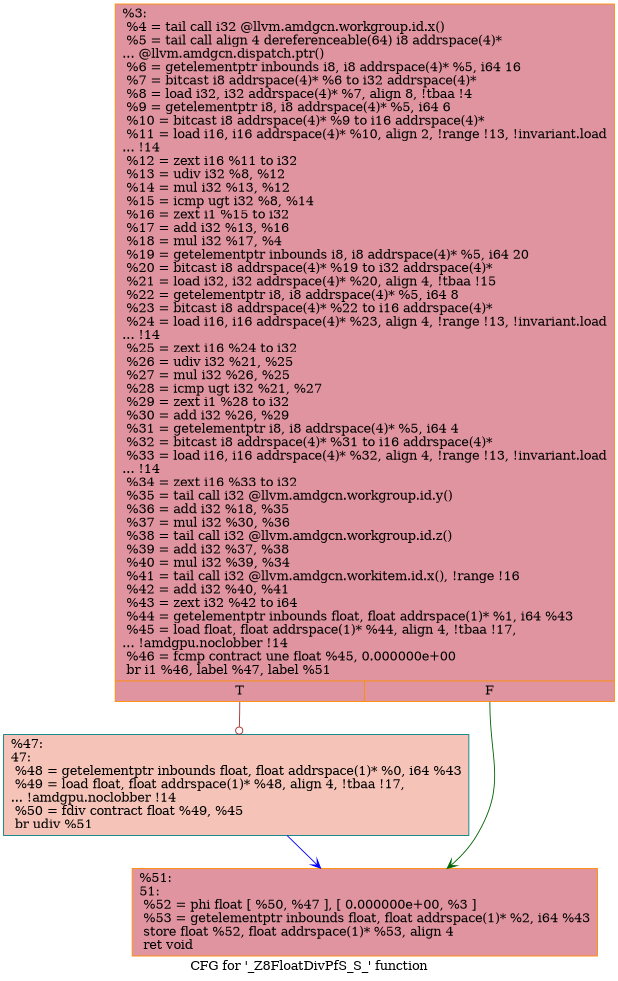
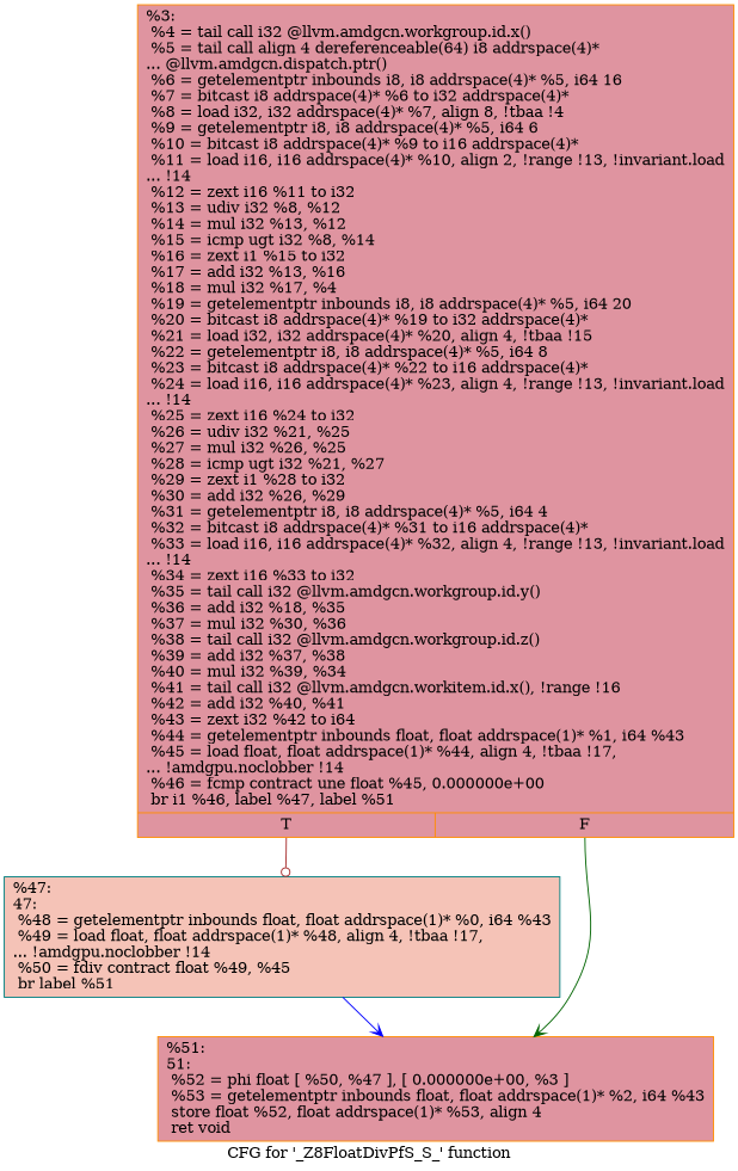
  digraph {
    label="CFG for '_Z8FloatDivPfS_S_' function"
    node [color=darkorange fillcolor="#b70d2870" shape=record style=filled]
    edge [arrowhead=vee]
    n1 [label="{%3:\l  %4 = tail call i32 @llvm.amdgcn.workgroup.id.x()\l  %5 = tail call align 4 dereferenceable(64) i8 addrspace(4)*\l... @llvm.amdgcn.dispatch.ptr()\l  %6 = getelementptr inbounds i8, i8 addrspace(4)* %5, i64 16\l  %7 = bitcast i8 addrspace(4)* %6 to i32 addrspace(4)*\l  %8 = load i32, i32 addrspace(4)* %7, align 8, !tbaa !4\l  %9 = getelementptr i8, i8 addrspace(4)* %5, i64 6\l  %10 = bitcast i8 addrspace(4)* %9 to i16 addrspace(4)*\l  %11 = load i16, i16 addrspace(4)* %10, align 2, !range !13, !invariant.load\l... !14\l  %12 = zext i16 %11 to i32\l  %13 = udiv i32 %8, %12\l  %14 = mul i32 %13, %12\l  %15 = icmp ugt i32 %8, %14\l  %16 = zext i1 %15 to i32\l  %17 = add i32 %13, %16\l  %18 = mul i32 %17, %4\l  %19 = getelementptr inbounds i8, i8 addrspace(4)* %5, i64 20\l  %20 = bitcast i8 addrspace(4)* %19 to i32 addrspace(4)*\l  %21 = load i32, i32 addrspace(4)* %20, align 4, !tbaa !15\l  %22 = getelementptr i8, i8 addrspace(4)* %5, i64 8\l  %23 = bitcast i8 addrspace(4)* %22 to i16 addrspace(4)*\l  %24 = load i16, i16 addrspace(4)* %23, align 4, !range !13, !invariant.load\l... !14\l  %25 = zext i16 %24 to i32\l  %26 = udiv i32 %21, %25\l  %27 = mul i32 %26, %25\l  %28 = icmp ugt i32 %21, %27\l  %29 = zext i1 %28 to i32\l  %30 = add i32 %26, %29\l  %31 = getelementptr i8, i8 addrspace(4)* %5, i64 4\l  %32 = bitcast i8 addrspace(4)* %31 to i16 addrspace(4)*\l  %33 = load i16, i16 addrspace(4)* %32, align 4, !range !13, !invariant.load\l... !14\l  %34 = zext i16 %33 to i32\l  %35 = tail call i32 @llvm.amdgcn.workgroup.id.y()\l  %36 = add i32 %18, %35\l  %37 = mul i32 %30, %36\l  %38 = tail call i32 @llvm.amdgcn.workgroup.id.z()\l  %39 = add i32 %37, %38\l  %40 = mul i32 %39, %34\l  %41 = tail call i32 @llvm.amdgcn.workitem.id.x(), !range !16\l  %42 = add i32 %40, %41\l  %43 = zext i32 %42 to i64\l  %44 = getelementptr inbounds float, float addrspace(1)* %1, i64 %43\l  %45 = load float, float addrspace(1)* %44, align 4, !tbaa !17,\l... !amdgpu.noclobber !14\l  %46 = fcmp contract une float %45, 0.000000e+00\l  br i1 %46, label %47, label %51\l|{<s0>T|<s1>F}}"]
-   n2 [color=teal fillcolor="#e8765c70" label="{%47:\l47:                                               \l  %48 = getelementptr inbounds float, float addrspace(1)* %0, i64 %43\l  %49 = load float, float addrspace(1)* %48, align 4, !tbaa !17,\l... !amdgpu.noclobber !14\l  %50 = fdiv contract float %49, %45\l  br udiv %51\l}"]
+   n2 [color=teal fillcolor="#e8765c70" label="{%47:\l47:                                               \l  %48 = getelementptr inbounds float, float addrspace(1)* %0, i64 %43\l  %49 = load float, float addrspace(1)* %48, align 4, !tbaa !17,\l... !amdgpu.noclobber !14\l  %50 = fdiv contract float %49, %45\l  br label %51\l}"]
    n3 [label="{%51:\l51:                                               \l  %52 = phi float [ %50, %47 ], [ 0.000000e+00, %3 ]\l  %53 = getelementptr inbounds float, float addrspace(1)* %2, i64 %43\l  store float %52, float addrspace(1)* %53, align 4\l  ret void\l}"]
    n1 -> n2 [tailport=s0 color=brown arrowhead=odot]
    n1 -> n3 [tailport=s1 color=darkgreen]
    n2 -> n3 [color=blue]
  }
